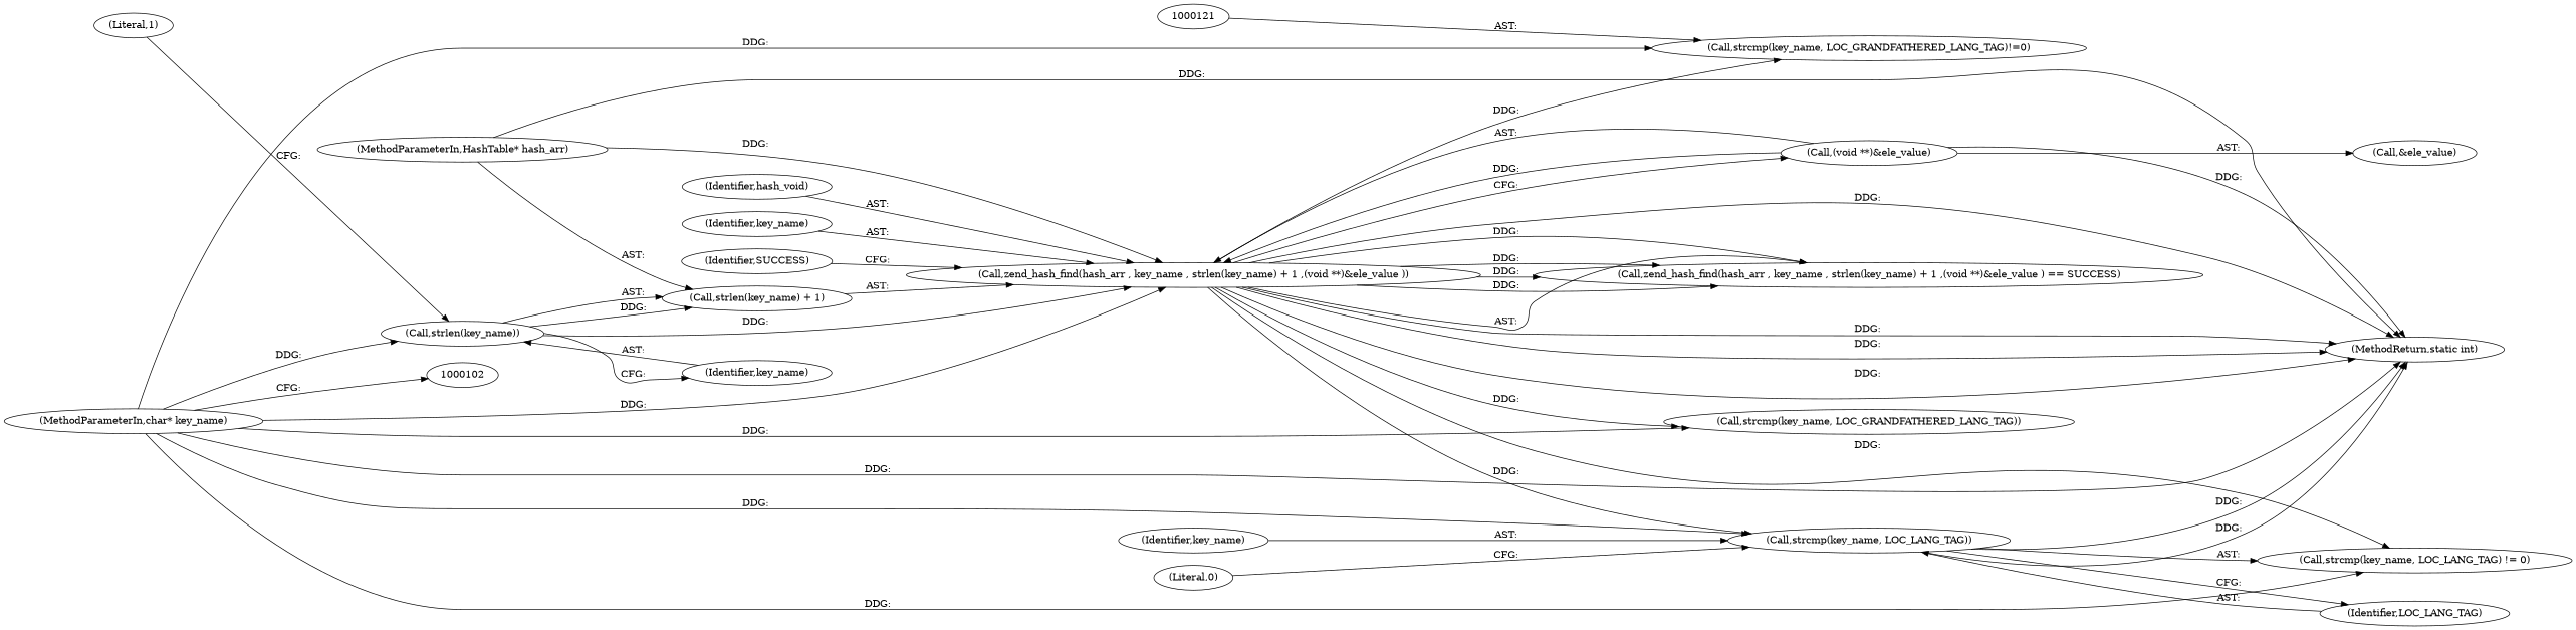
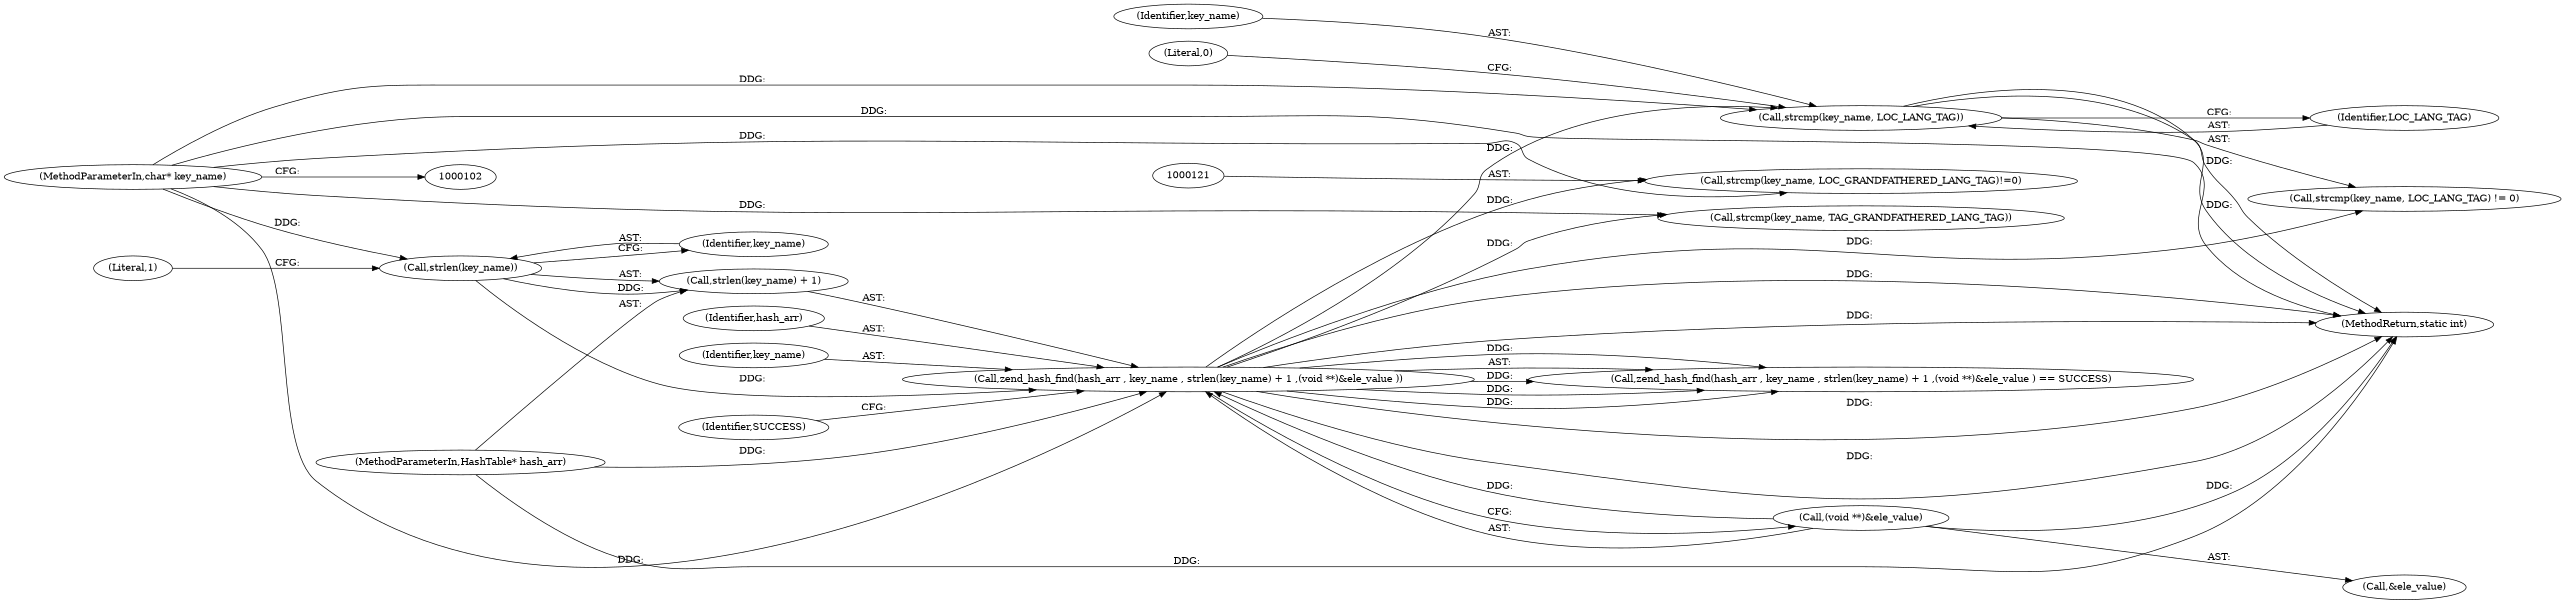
  digraph {
    rankdir=LR
    n1 [label="(Call,strcmp(key_name, LOC_LANG_TAG))"]
    n2 [label="(Call,strcmp(key_name, LOC_LANG_TAG) != 0)"]
    n3 [label="(Identifier,LOC_LANG_TAG)"]
    n4 [label="(MethodReturn,static int)"]
    n5 [label="(Call,zend_hash_find(hash_arr , key_name , strlen(key_name) + 1 ,(void **)&ele_value ))"]
    n6 [label="(Call,(void **)&ele_value)"]
-   n7 [label="(Call,strcmp(key_name, LOC_GRANDFATHERED_LANG_TAG))"]
+   n7 [label="(Call,strcmp(key_name, TAG_GRANDFATHERED_LANG_TAG))"]
    n8 [label="(Call,strcmp(key_name, LOC_GRANDFATHERED_LANG_TAG)!=0)"]
    n9 [label="(Call,zend_hash_find(hash_arr , key_name , strlen(key_name) + 1 ,(void **)&ele_value ) == SUCCESS)"]
    n10 [label="(Call,&ele_value)"]
    n11 [label="(MethodParameterIn,HashTable* hash_arr)"]
    n12 [label="(Call,strlen(key_name) + 1)"]
    n13 [label="(Call,strlen(key_name))"]
    n14 [label="(Identifier,key_name)"]
    n15 [label="(MethodParameterIn,char* key_name)"]
    1000102
    n17 [label="(Identifier,key_name)"]
-   n18 [label="(Identifier,hash_void)"]
+   n18 [label="(Identifier,hash_arr)"]
    n19 [label="(Identifier,key_name)"]
    n20 [label="(Literal,1)"]
    n21 [label="(Identifier,SUCCESS)"]
    n22 [label="(Literal,0)"]
    1000121
    n1 -> n2 [label="AST: "]
    n1 -> n3 [label="CFG: "]
    n1 -> n4 [label="DDG: "]
    n1 -> n4 [label="DDG: "]
    n3 -> n1 [label="AST: "]
    n5 -> n1 [label="DDG: "]
    n5 -> n2 [label="DDG: "]
    n5 -> n4 [label="DDG: "]
    n5 -> n4 [label="DDG: "]
    n5 -> n4 [label="DDG: "]
    n5 -> n4 [label="DDG: "]
    n5 -> n6 [label="CFG: "]
    n5 -> n7 [label="DDG: "]
    n5 -> n8 [label="DDG: "]
    n5 -> n9 [label="AST: "]
    n5 -> n9 [label="DDG: "]
    n5 -> n9 [label="DDG: "]
    n5 -> n9 [label="DDG: "]
    n5 -> n9 [label="DDG: "]
    n6 -> n4 [label="DDG: "]
    n6 -> n5 [label="AST: "]
    n6 -> n5 [label="DDG: "]
    n6 -> n10 [label="AST: "]
    n11 -> n4 [label="DDG: "]
    n11 -> n5 [label="DDG: "]
    n11 -> n12 [label="AST: "]
    n12 -> n5 [label="AST: "]
    n13 -> n5 [label="DDG: "]
    n13 -> n12 [label="AST: "]
    n13 -> n12 [label="DDG: "]
    n13 -> n14 [label="CFG: "]
    n14 -> n13 [label="AST: "]
    n15 -> n1 [label="DDG: "]
-   n15 -> n2 [label="DDG: "]
    n15 -> n4 [label="DDG: "]
    n15 -> n5 [label="DDG: "]
    n15 -> n7 [label="DDG: "]
    n15 -> n8 [label="DDG: "]
    n15 -> n13 [label="DDG: "]
    n15 -> 1000102 [label="CFG: "]
    n17 -> n1 [label="AST: "]
    n18 -> n5 [label="AST: "]
    n19 -> n5 [label="AST: "]
    n20 -> n13 [label="CFG: "]
    n21 -> n5 [label="CFG: "]
    n22 -> n1 [label="CFG: "]
    1000121 -> n8 [label="AST: "]
  }
